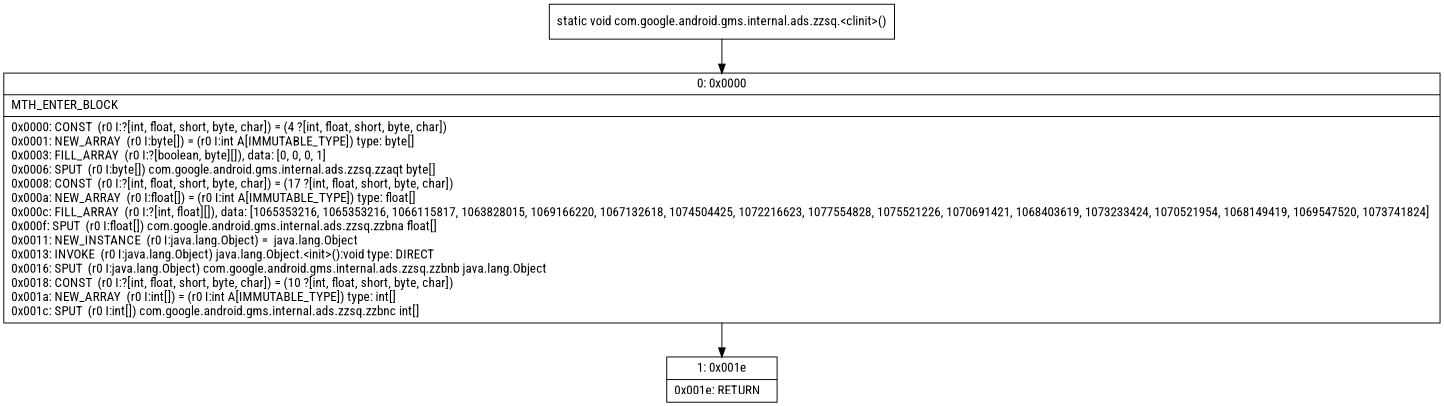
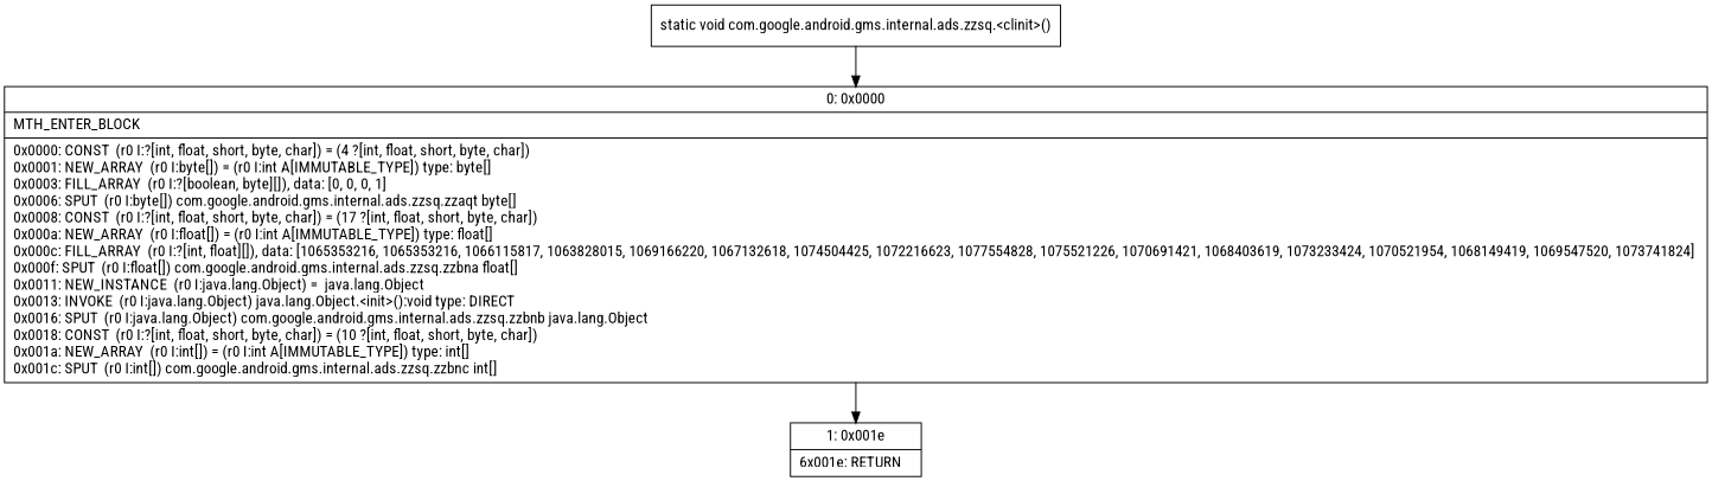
  digraph {
    fontname="Roboto Condensed"
    node [shape=record fontname="Roboto Condensed"]
    edge [fontname="Roboto Condensed"]
    n1 [label="{0\:\ 0x0000|MTH_ENTER_BLOCK\l|0x0000: CONST  (r0 I:?[int, float, short, byte, char]) = (4 ?[int, float, short, byte, char]) \l0x0001: NEW_ARRAY  (r0 I:byte[]) = (r0 I:int A[IMMUTABLE_TYPE]) type: byte[] \l0x0003: FILL_ARRAY  (r0 I:?[boolean, byte][]), data: [0, 0, 0, 1] \l0x0006: SPUT  (r0 I:byte[]) com.google.android.gms.internal.ads.zzsq.zzaqt byte[] \l0x0008: CONST  (r0 I:?[int, float, short, byte, char]) = (17 ?[int, float, short, byte, char]) \l0x000a: NEW_ARRAY  (r0 I:float[]) = (r0 I:int A[IMMUTABLE_TYPE]) type: float[] \l0x000c: FILL_ARRAY  (r0 I:?[int, float][]), data: [1065353216, 1065353216, 1066115817, 1063828015, 1069166220, 1067132618, 1074504425, 1072216623, 1077554828, 1075521226, 1070691421, 1068403619, 1073233424, 1070521954, 1068149419, 1069547520, 1073741824] \l0x000f: SPUT  (r0 I:float[]) com.google.android.gms.internal.ads.zzsq.zzbna float[] \l0x0011: NEW_INSTANCE  (r0 I:java.lang.Object) =  java.lang.Object \l0x0013: INVOKE  (r0 I:java.lang.Object) java.lang.Object.\<init\>():void type: DIRECT \l0x0016: SPUT  (r0 I:java.lang.Object) com.google.android.gms.internal.ads.zzsq.zzbnb java.lang.Object \l0x0018: CONST  (r0 I:?[int, float, short, byte, char]) = (10 ?[int, float, short, byte, char]) \l0x001a: NEW_ARRAY  (r0 I:int[]) = (r0 I:int A[IMMUTABLE_TYPE]) type: int[] \l0x001c: SPUT  (r0 I:int[]) com.google.android.gms.internal.ads.zzsq.zzbnc int[] \l}"]
-   n2 [label="{1\:\ 0x001e|0x001e: RETURN   \l}"]
+   n2 [label="{1\:\ 0x001e|6x001e: RETURN   \l}"]
    n3 [label="{static void com.google.android.gms.internal.ads.zzsq.\<clinit\>() }"]
    n1 -> n2
    n3 -> n1
  }
